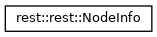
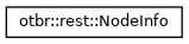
  digraph {
    rankdir=TB
-   n1 [color=black fillcolor=white fontname=Helvetica fontsize=10 height=0.2 label="rest::rest::NodeInfo" shape=record style=filled width=0.4]
+   n1 [color=black fillcolor=white fontname=Helvetica fontsize=10 height=0.2 label="otbr::rest::NodeInfo" shape=record style=filled width=0.4]
  }
